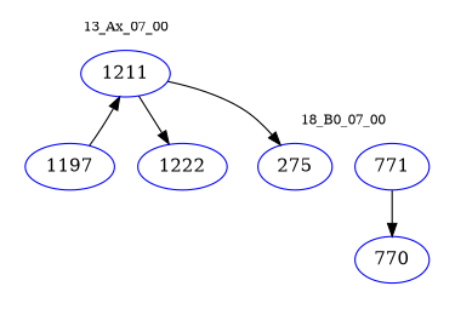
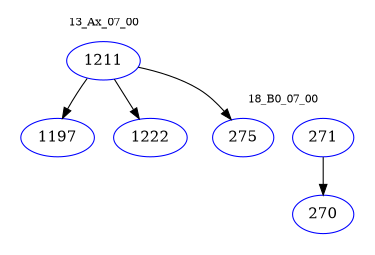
  digraph {
    node [color=blue]
    edge [color=black]
    n1 [label=1211]
    n2 [label=1197]
    n3 [label=1222]
-   n4 [label=771]
+   n4 [label=271]
    n5 [label=275]
-   n6 [label=770]
+   n6 [label=270]
    subgraph cluster_1 {
      color=white
      fontsize=10
      label="13_Ax_07_00"
      n1
      n2
      n3
    }
    subgraph cluster_2 {
      color=white
      fontsize=10
      label="18_B0_07_00"
      n4
      n5
      n6
    }
-   n2 -> n1
+   n1 -> n2
    n1 -> n3
    n1 -> n5
    n4 -> n6
  }
